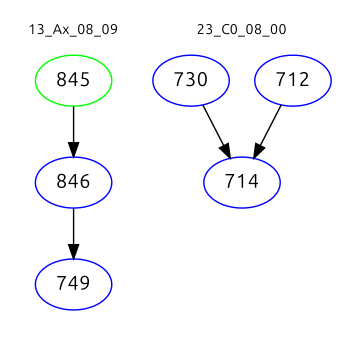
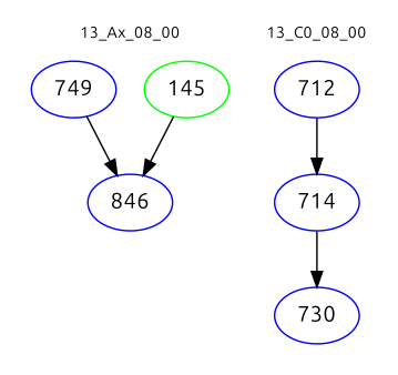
  digraph {
    fontname=Ubuntu
    node [color=blue fontname=Ubuntu]
    edge [color=black fontname=Ubuntu]
-   n1 [color=green label=845]
+   n1 [color=green label=145]
    n2 [label=846]
    n3 [label=749]
    n4 [label=712]
    n5 [label=714]
    n6 [label=730]
    subgraph cluster_1 {
      color=white
      fontsize=10
-     label="13_Ax_08_09"
+     label="13_Ax_08_00"
      n1
      n2
      n3
    }
    subgraph cluster_2 {
      color=white
      fontsize=10
-     label="23_C0_08_00"
+     label="13_C0_08_00"
      n4
      n5
      n6
    }
    n1 -> n2
-   n2 -> n3
+   n3 -> n2
    n4 -> n5
-   n6 -> n5
+   n5 -> n6
  }
